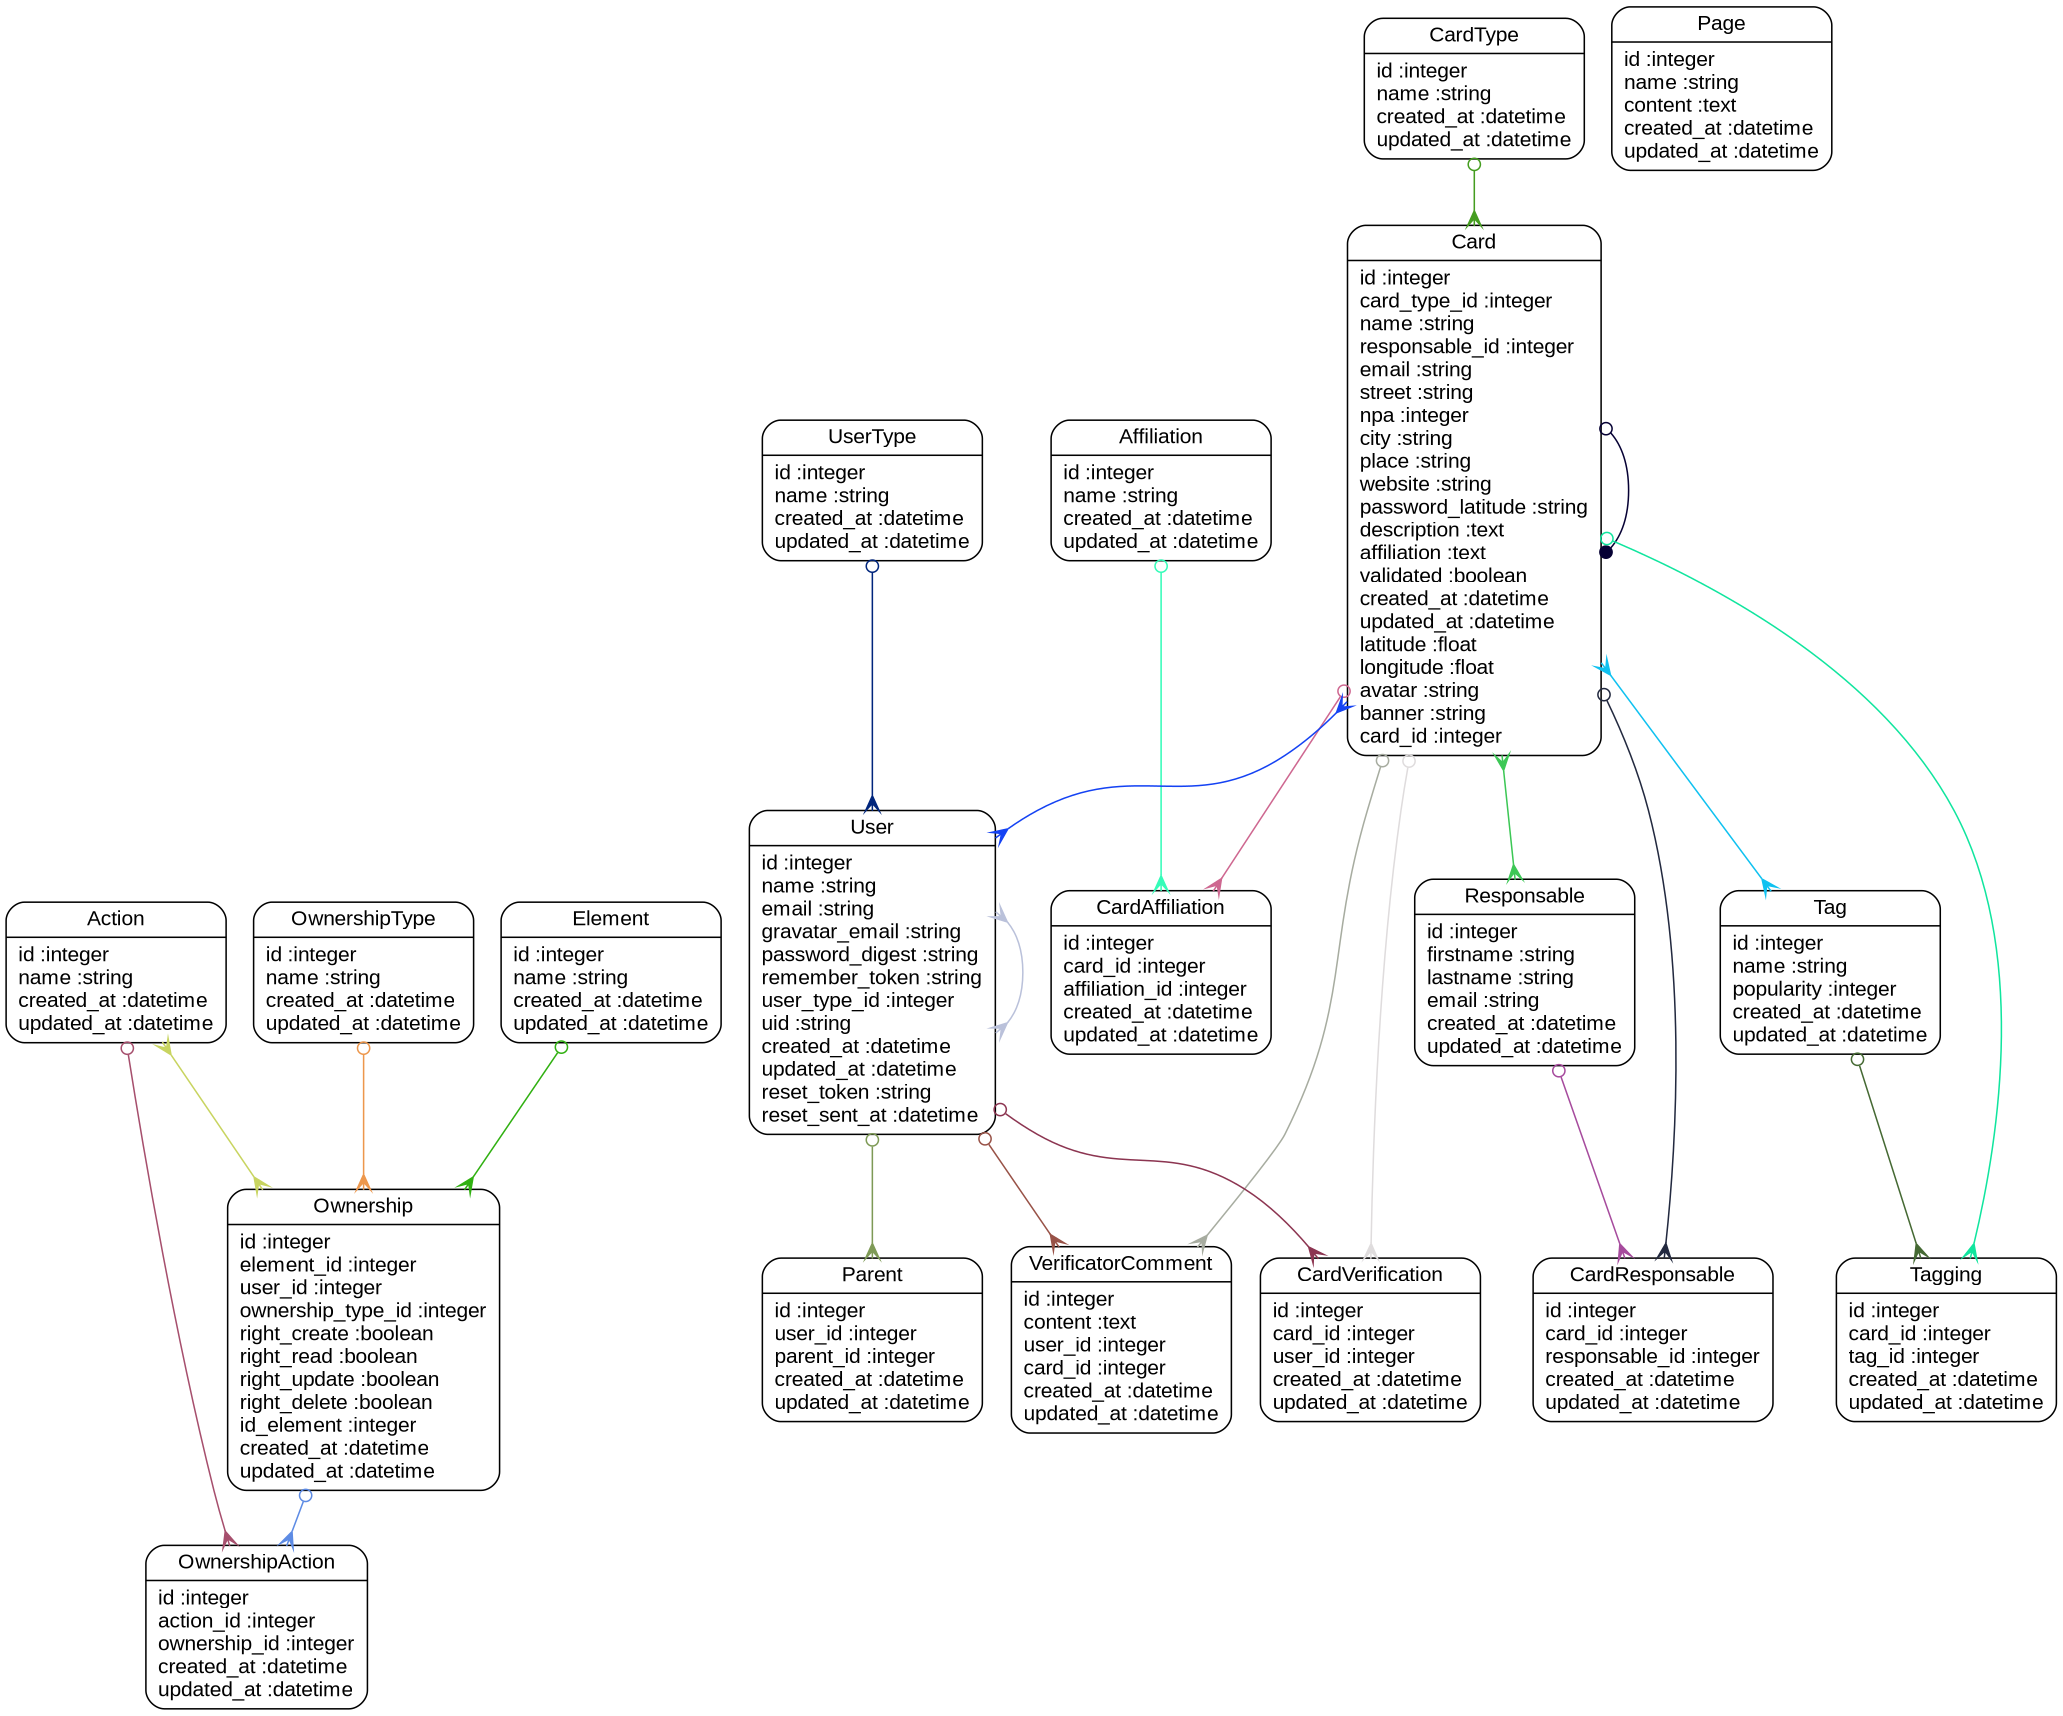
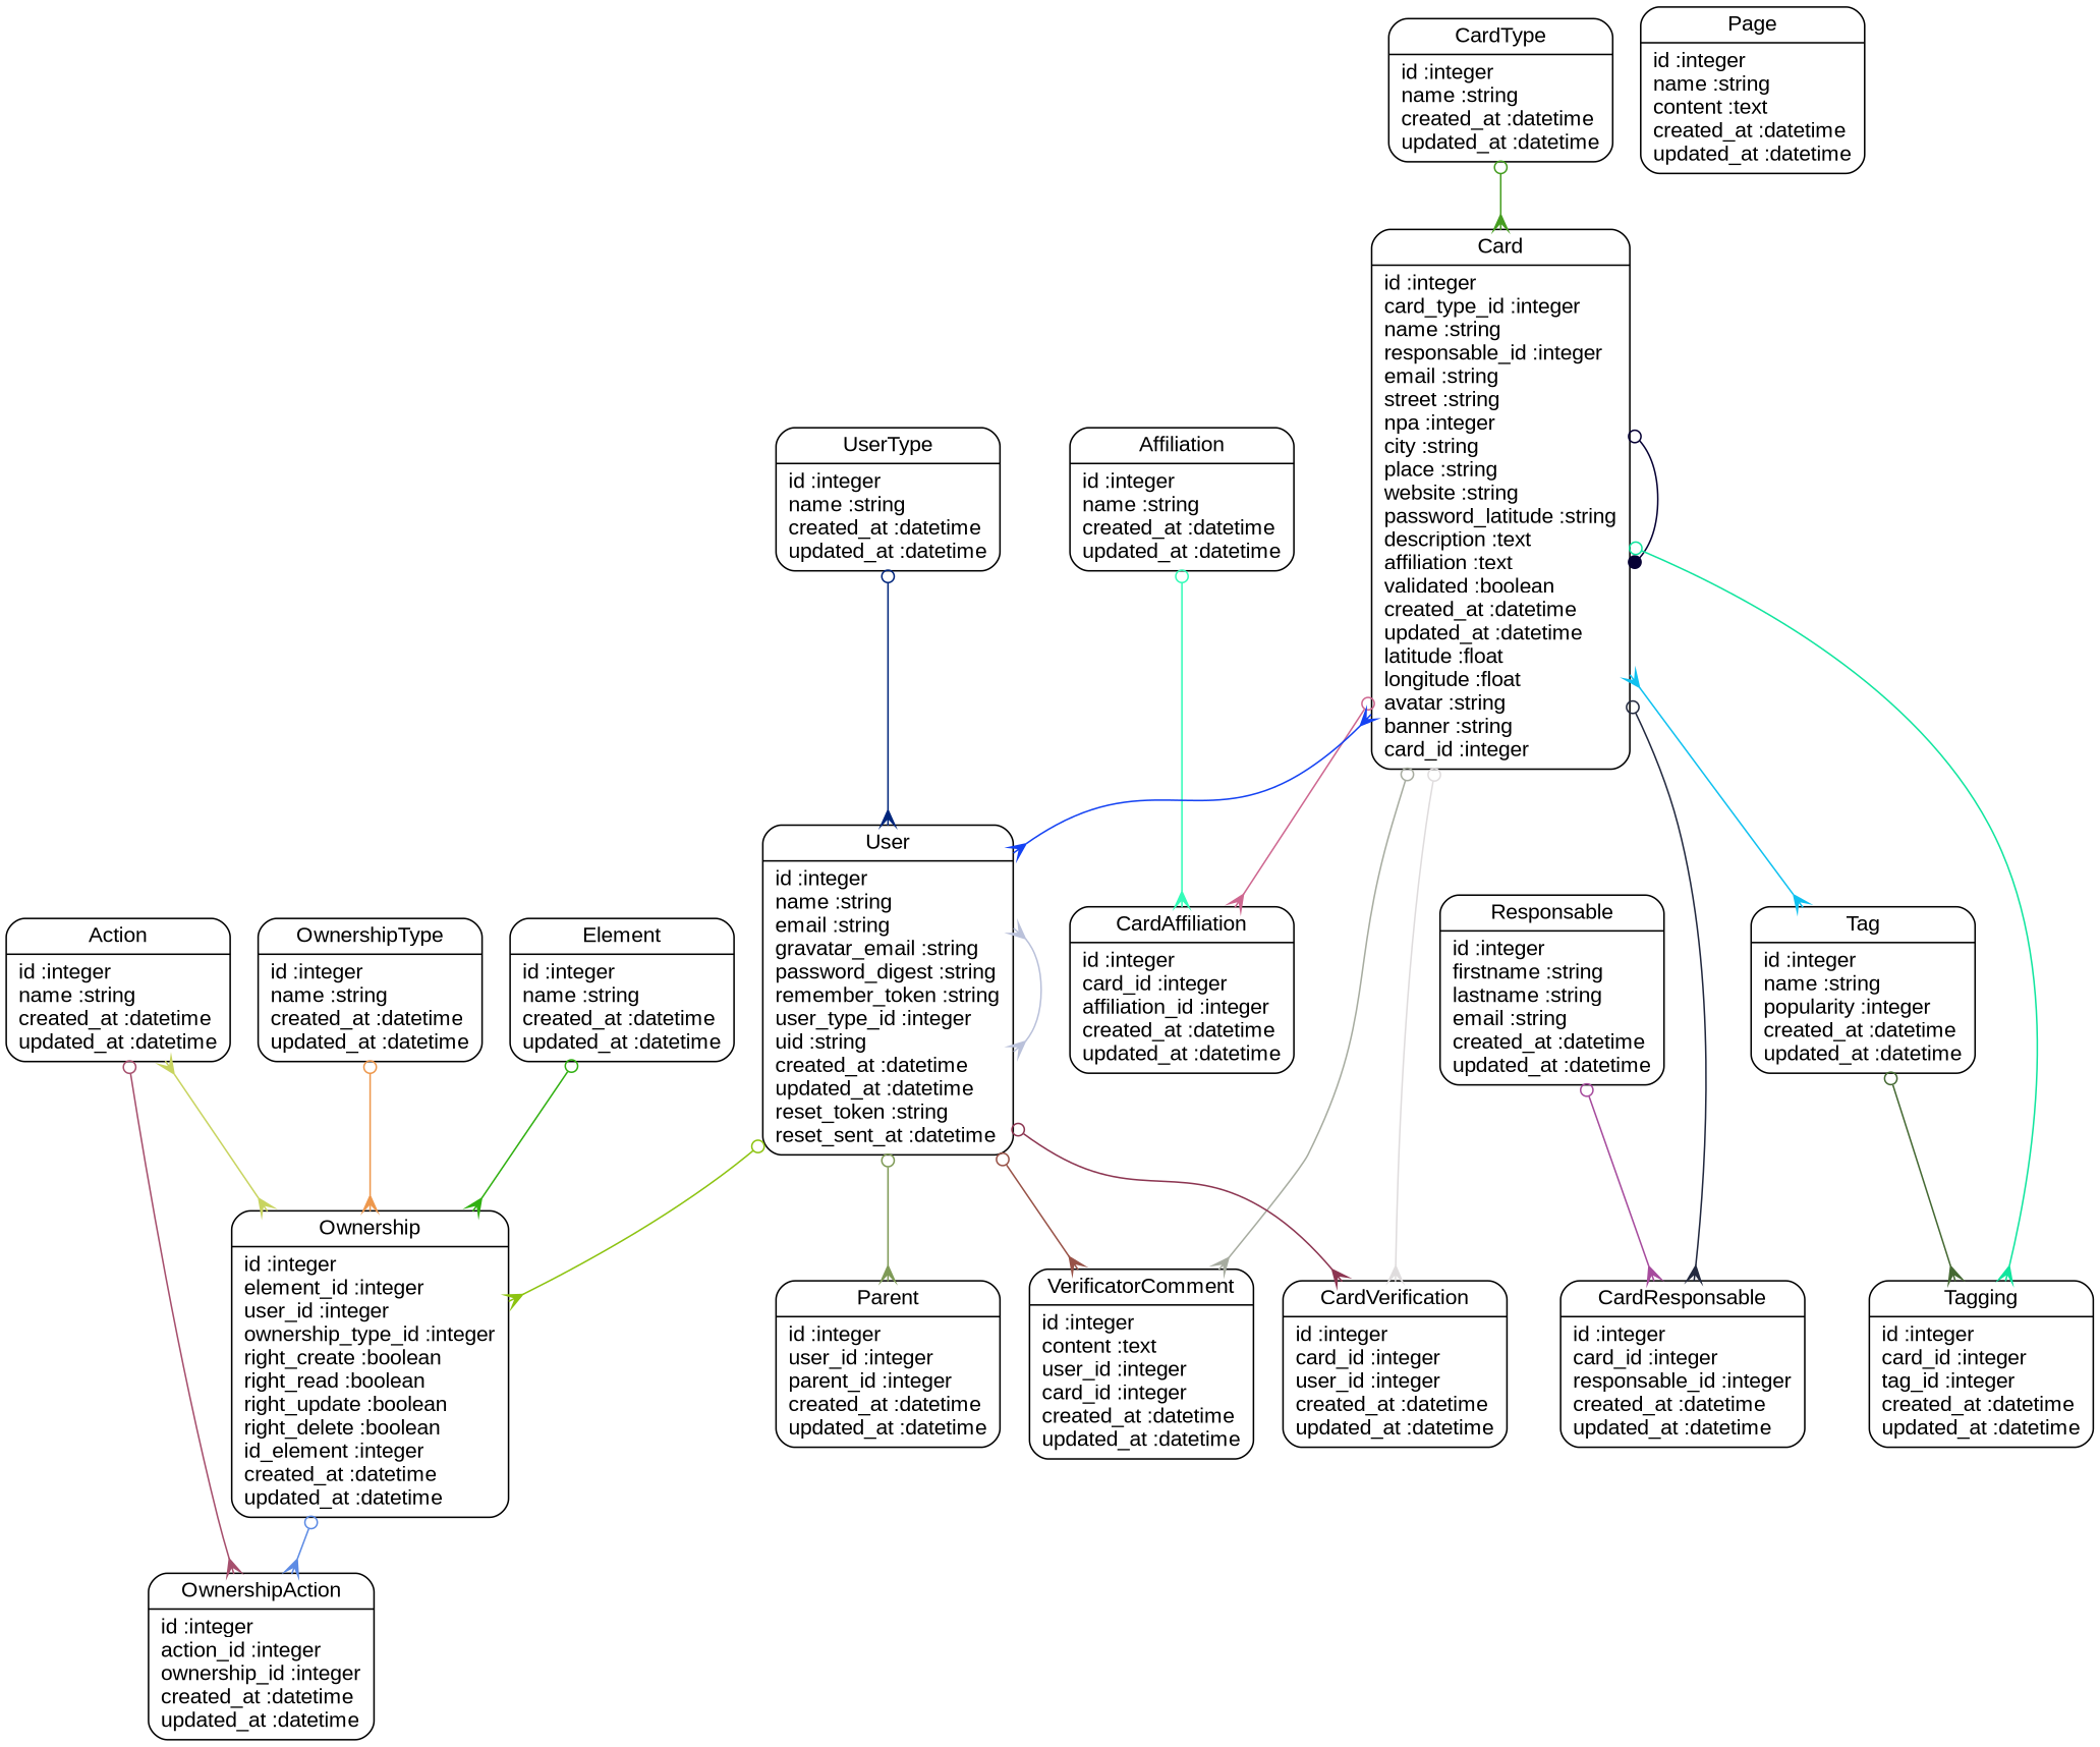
  digraph {
    fontname="Liberation Sans"
    splines=true
    node [fontname="Liberation Sans" shape=Mrecord]
    edge [arrowhead=crow arrowtail=odot dir=both fontname="Liberation Sans"]
    n1 [label="{Action|id :integer\lname :string\lcreated_at :datetime\lupdated_at :datetime\l}"]
    n2 [label="{Ownership|id :integer\lelement_id :integer\luser_id :integer\lownership_type_id :integer\lright_create :boolean\lright_read :boolean\lright_update :boolean\lright_delete :boolean\lid_element :integer\lcreated_at :datetime\lupdated_at :datetime\l}"]
    n3 [label="{OwnershipAction|id :integer\laction_id :integer\lownership_id :integer\lcreated_at :datetime\lupdated_at :datetime\l}"]
    n4 [label="{Affiliation|id :integer\lname :string\lcreated_at :datetime\lupdated_at :datetime\l}"]
    n5 [label="{CardAffiliation|id :integer\lcard_id :integer\laffiliation_id :integer\lcreated_at :datetime\lupdated_at :datetime\l}"]
    n6 [label="{Card|id :integer\lcard_type_id :integer\lname :string\lresponsable_id :integer\lemail :string\lstreet :string\lnpa :integer\lcity :string\lplace :string\lwebsite :string\lpassword_latitude :string\ldescription :text\laffiliation :text\lvalidated :boolean\lcreated_at :datetime\lupdated_at :datetime\llatitude :float\llongitude :float\lavatar :string\lbanner :string\lcard_id :integer\l}"]
    n7 [label="{CardResponsable|id :integer\lcard_id :integer\lresponsable_id :integer\lcreated_at :datetime\lupdated_at :datetime\l}"]
    n8 [label="{CardVerification|id :integer\lcard_id :integer\luser_id :integer\lcreated_at :datetime\lupdated_at :datetime\l}"]
    n9 [label="{Responsable|id :integer\lfirstname :string\llastname :string\lemail :string\lcreated_at :datetime\lupdated_at :datetime\l}"]
    n10 [label="{Tag|id :integer\lname :string\lpopularity :integer\lcreated_at :datetime\lupdated_at :datetime\l}"]
    n11 [label="{Tagging|id :integer\lcard_id :integer\ltag_id :integer\lcreated_at :datetime\lupdated_at :datetime\l}"]
    n12 [label="{User|id :integer\lname :string\lemail :string\lgravatar_email :string\lpassword_digest :string\lremember_token :string\luser_type_id :integer\luid :string\lcreated_at :datetime\lupdated_at :datetime\lreset_token :string\lreset_sent_at :datetime\l}"]
    n13 [label="{VerificatorComment|id :integer\lcontent :text\luser_id :integer\lcard_id :integer\lcreated_at :datetime\lupdated_at :datetime\l}"]
    n14 [label="{Parent|id :integer\luser_id :integer\lparent_id :integer\lcreated_at :datetime\lupdated_at :datetime\l}"]
    n15 [label="{CardType|id :integer\lname :string\lcreated_at :datetime\lupdated_at :datetime\l}"]
    n16 [label="{Element|id :integer\lname :string\lcreated_at :datetime\lupdated_at :datetime\l}"]
    n17 [label="{OwnershipType|id :integer\lname :string\lcreated_at :datetime\lupdated_at :datetime\l}"]
    n18 [label="{Page|id :integer\lname :string\lcontent :text\lcreated_at :datetime\lupdated_at :datetime\l}"]
    n19 [label="{UserType|id :integer\lname :string\lcreated_at :datetime\lupdated_at :datetime\l}"]
    n1 -> n2 [arrowtail=crow color="#C8D460"]
    n1 -> n3 [color="#A64F6D"]
    n2 -> n3 [color="#5D8BE4"]
    n4 -> n5 [color="#34FCB8"]
    n6 -> n5 [color="#CE6790"]
    n6 -> n6 [arrowhead=dot color="#060134"]
    n6 -> n7 [color="#22293F"]
    n6 -> n8 [color="#DFDCDD"]
-   n6 -> n9 [arrowtail=crow color="#3CC755"]
    n6 -> n10 [arrowtail=crow color="#0FC1F0"]
    n6 -> n11 [color="#10E59E"]
    n6 -> n12 [arrowtail=crow color="#1442F3"]
    n6 -> n13 [color="#A7ACA0"]
    n9 -> n7 [color="#A64B9D"]
    n10 -> n11 [color="#456933"]
+   n12 -> n2 [color="#8CC310"]
    n12 -> n8 [color="#8C3551"]
    n12 -> n12 [arrowtail=crow color="#BAC1DA"]
    n12 -> n13 [color="#985247"]
    n12 -> n14 [color="#7E9A56"]
    n15 -> n6 [color="#459D20"]
    n16 -> n2 [color="#30B011"]
    n17 -> n2 [color="#ED974C"]
    n19 -> n12 [color="#00257C"]
  }
